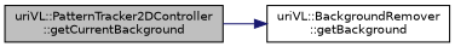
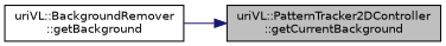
  digraph {
    rankdir=LR
    node [color=black fontname=Helvetica fontsize=10 shape=record style=filled]
    n1 [fillcolor=grey75 fontcolor=black height=0.2 label="uriVL::PatternTracker2DController\l::getCurrentBackground" width=0.4]
    n2 [fillcolor=white height=0.2 label="uriVL::BackgroundRemover\l::getBackground" width=0.4]
-   n1 -> n2 [color=midnightblue fontname=Helvetica fontsize=10 labelfontname=Helvetica labelfontsize=10 style=solid]
+   n2 -> n1 [color=midnightblue fontname=Helvetica fontsize=10 labelfontname=Helvetica labelfontsize=10 style=solid]
  }
